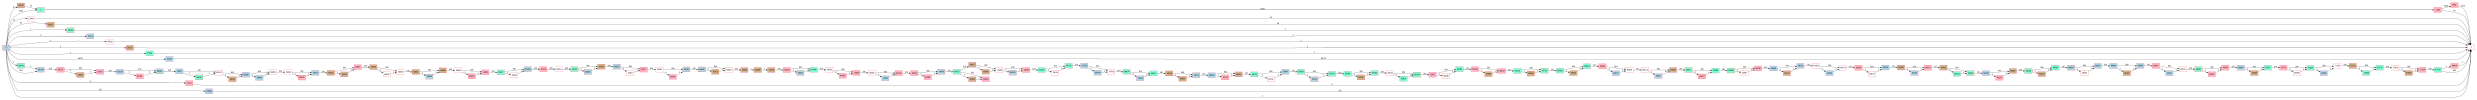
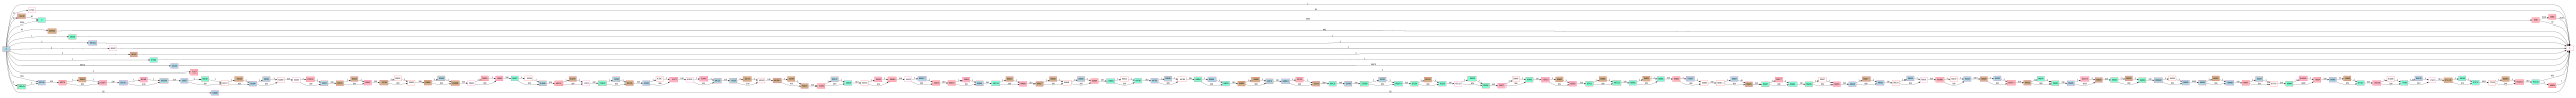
  digraph {
    fontname="Liberation Sans"
    rankdir=LR
    node [color=red fillcolor=lightblue fontname="Liberation Sans" shape=rectangle style=filled]
    edge [fontname="Liberation Sans"]
    2 [color=deeppink fillcolor=aquamarine]
    2648 [fillcolor=lightpink]
    1 [color=deeppink fillcolor=white]
    5982 [fillcolor=lightpink]
    17944 [color=deeppink fillcolor=white]
    23925 [fillcolor=tan]
    29906 [fillcolor=aquamarine]
    33240 [color=deeppink fillcolor=tan]
    39221 [color=deeppink]
    45202 [color=deeppink fillcolor=white]
    51183 [color=deeppink fillcolor=tan]
    57164 [color=deeppink fillcolor=aquamarine]
    63145 [color=deeppink]
    63146 [color=deeppink]
    63176 [fillcolor=lightpink]
    63197 [color=deeppink fillcolor=lightpink]
    82961 [fillcolor=tan]
    63239 [color=deeppink]
    63260
    82981 [color=deeppink fillcolor=lightpink]
    63287 [color=deeppink]
    63317 [fillcolor=white]
    83010 [fillcolor=aquamarine]
    63338 [color=deeppink]
    83030 [fillcolor=tan]
    63389 [fillcolor=white]
    83080
    63446 [color=deeppink fillcolor=white]
    63470
    83103 [fillcolor=lightpink]
    63576 [fillcolor=tan]
    63597 [color=deeppink fillcolor=lightpink]
    83123 [color=deeppink fillcolor=tan]
    63796 [color=deeppink fillcolor=tan]
    63829 [fillcolor=white]
    83155 [fillcolor=white]
    63841 [fillcolor=tan]
    63886 [fillcolor=tan]
    83199
    63962 [color=deeppink fillcolor=white]
    63983 [color=deeppink fillcolor=lightpink]
    83219 [fillcolor=lightpink]
    64027 [color=deeppink fillcolor=aquamarine]
    64048
    83239 [fillcolor=white]
    64076 [fillcolor=lightpink]
    64114 [color=deeppink fillcolor=white]
+   83276 [color=deeppink fillcolor=tan]
    64124 [fillcolor=aquamarine]
    64145 [fillcolor=tan]
    83296
    64155 [color=deeppink]
    64177 [color=deeppink fillcolor=lightpink]
    83317 [fillcolor=white]
    64192 [color=deeppink fillcolor=white]
    n56 [label=68225]
    83349 [color=deeppink fillcolor=lightpink]
    64228
    64252 [fillcolor=white]
    83372 [fillcolor=tan]
    64288 [color=deeppink fillcolor=tan]
    64316 [color=deeppink fillcolor=tan]
    83399 [fillcolor=tan]
    64324 [fillcolor=lightpink]
    64348 [color=deeppink fillcolor=aquamarine]
    83422
    64363 [fillcolor=white]
    64384 [fillcolor=lightpink]
    83442 [color=deeppink fillcolor=lightpink]
    64402 [color=deeppink fillcolor=white]
    64423 [fillcolor=lightpink]
    83462 [color=deeppink]
    64519 [fillcolor=lightpink]
    64543
    83485 [color=deeppink fillcolor=lightpink]
    64570 [color=deeppink fillcolor=aquamarine]
    64606 [color=deeppink fillcolor=lightpink]
    83520 [color=deeppink fillcolor=tan]
    64627 [color=deeppink fillcolor=tan]
    64648 [fillcolor=white]
    83540 [color=deeppink fillcolor=tan]
    64669 [fillcolor=lightpink]
    83560
    64681 [color=deeppink fillcolor=aquamarine]
    64736 [color=deeppink fillcolor=aquamarine]
    83614 [fillcolor=white]
    64756 [color=deeppink]
    64789 [fillcolor=white]
    83646
    64854 [fillcolor=aquamarine]
    64875 [color=deeppink fillcolor=aquamarine]
    83666 [color=deeppink]
    64953 [fillcolor=tan]
    64974
    83686 [fillcolor=tan]
    64986 [color=deeppink]
    65016 [color=deeppink fillcolor=tan]
    83715 [fillcolor=lightpink]
    65025 [color=deeppink fillcolor=aquamarine]
    65046
-   83735 [fillcolor=white]
    65058 [fillcolor=aquamarine]
    65079 [color=deeppink fillcolor=aquamarine]
    83755
    65259 [fillcolor=aquamarine]
    65295 [color=deeppink fillcolor=aquamarine]
    83790 [fillcolor=tan]
    65313 [color=deeppink fillcolor=white]
    65334 [fillcolor=aquamarine]
    83810 [fillcolor=aquamarine]
    n111 [color=deeppink fillcolor=lightpink label=61427]
    65463 [fillcolor=aquamarine]
    83845 [fillcolor=white]
    65532 [color=deeppink fillcolor=lightpink]
    65553 [color=deeppink fillcolor=lightpink]
    83865 [fillcolor=tan]
    65701 [fillcolor=aquamarine]
    65722 [fillcolor=aquamarine]
    83885 [fillcolor=tan]
    65833 [color=deeppink fillcolor=aquamarine]
    65854 [color=deeppink fillcolor=aquamarine]
    83905 [fillcolor=tan]
    65866 [fillcolor=lightpink]
    65899 [fillcolor=white]
    83937 [color=deeppink]
    65914 [fillcolor=white]
    65935 [color=deeppink fillcolor=tan]
    83957 [color=deeppink]
    65947 [fillcolor=aquamarine]
    65968 [color=deeppink fillcolor=aquamarine]
    83977 [fillcolor=lightpink]
    65995 [fillcolor=aquamarine]
    66016 [color=deeppink fillcolor=lightpink]
    83997 [fillcolor=white]
    66060 [color=deeppink]
    66081 [color=deeppink]
    84017 [color=deeppink fillcolor=tan]
    66103 [fillcolor=white]
    66141 [color=deeppink fillcolor=white]
    84054 [color=deeppink]
    66160 [fillcolor=lightpink]
    66216 [color=deeppink]
    84109 [fillcolor=white]
    66349 [color=deeppink fillcolor=tan]
    66370 [fillcolor=lightpink]
    84129 [color=deeppink]
    66419 [color=deeppink fillcolor=tan]
    66445 [fillcolor=aquamarine]
    84154 [color=deeppink fillcolor=aquamarine]
    66485 [color=deeppink]
    66506 [color=deeppink fillcolor=tan]
    84174 [color=deeppink fillcolor=lightpink]
    66526 [fillcolor=aquamarine]
    66583 [fillcolor=aquamarine]
    84230 [color=deeppink fillcolor=tan]
    66589
    66625 [color=deeppink]
    84265 [fillcolor=white]
    66646
    66685 [color=deeppink]
    84303 [fillcolor=tan]
    66697 [fillcolor=lightpink]
    66742 [fillcolor=white]
    84347
    66846 [fillcolor=aquamarine]
    66924 [fillcolor=lightpink]
    84424 [color=deeppink fillcolor=lightpink]
    66982 [color=deeppink]
    67027 [color=deeppink fillcolor=aquamarine]
    84468 [fillcolor=tan]
    67078 [color=deeppink fillcolor=lightpink]
    67099 [color=deeppink fillcolor=aquamarine]
    84488 [fillcolor=white]
    67120 [color=deeppink fillcolor=white]
    84508 [color=deeppink]
    67135 [fillcolor=tan]
    67176 [color=deeppink fillcolor=aquamarine]
    84548 [color=deeppink fillcolor=aquamarine]
    67203 [fillcolor=white]
    67224 [fillcolor=lightpink]
    84568 [fillcolor=tan]
    67233 [color=deeppink fillcolor=aquamarine]
    84608 [fillcolor=lightpink]
    75107 [fillcolor=lightpink]
    81088 [color=deeppink]
    82941 [fillcolor=aquamarine]
    0
    2 -> 2648 [label=2559]
    2648 -> 1 [label=40]
    2648 -> 5982 [label=2519]
    5982 -> 1 [label=2519]
    17944 -> 1 [label=81]
    23925 -> 1 [label=49]
    29906 -> 1 [label=1]
    33240 -> 2 [label=40]
    39221 -> 1 [label=2]
    45202 -> 1 [label=2]
    51183 -> 1 [label=3]
    57164 -> 1 [label=1]
    63145 -> 1 [label=36573]
    63146 -> 63176 [label=310]
    63176 -> 63197 [label=309]
    63176 -> 82961 [label=1]
    63197 -> 63239 [label=310]
    82961 -> 63197 [label=1]
    63239 -> 63260 [label=309]
    63239 -> 82981 [label=1]
    63260 -> 63287 [label=310]
    82981 -> 63260 [label=1]
    63287 -> 63317 [label=309]
    63287 -> 83010 [label=1]
    63317 -> 63338 [label=309]
    63317 -> 83030 [label=1]
    83010 -> 63317 [label=1]
    63338 -> 63389 [label=309]
    63338 -> 83080 [label=1]
    83030 -> 63338 [label=1]
    63389 -> 63446 [label=310]
    83080 -> 63389 [label=1]
    63446 -> 63470 [label=309]
    63446 -> 83103 [label=1]
    63470 -> 63576 [label=310]
    83103 -> 63470 [label=1]
    63576 -> 63597 [label=309]
    63576 -> 83123 [label=1]
    63597 -> 63796 [label=310]
    83123 -> 63597 [label=1]
    63796 -> 63829 [label=309]
    63796 -> 83155 [label=1]
    63829 -> 63841 [label=310]
    83155 -> 63829 [label=1]
    63841 -> 63886 [label=309]
    63841 -> 83199 [label=1]
    63886 -> 63962 [label=310]
    83199 -> 63886 [label=1]
    63962 -> 63983 [label=309]
    63962 -> 83219 [label=1]
    63983 -> 64027 [label=310]
    83219 -> 63983 [label=1]
    64027 -> 64048 [label=309]
    64027 -> 83239 [label=1]
    64048 -> 64076 [label=310]
    83239 -> 64048 [label=1]
    64076 -> 64114 [label=309]
+   64076 -> 83276 [label=1]
    64114 -> 64124 [label=310]
+   83276 -> 64114 [label=1]
    64124 -> 64145 [label=309]
    64124 -> 83296 [label=1]
    64145 -> 64155 [label=310]
    83296 -> 64145 [label=1]
    64155 -> 64177 [label=309]
    64155 -> 83317 [label=1]
    64177 -> 64192 [label=310]
    83317 -> 64177 [label=1]
    64192 -> n56 [label=309]
    64192 -> 83349 [label=1]
    n56 -> 64228 [label=310]
    83349 -> n56 [label=1]
    64228 -> 64252 [label=309]
    64228 -> 83372 [label=1]
    64252 -> 64288 [label=310]
    83372 -> 64252 [label=1]
+   64288 -> 64316 [label=309]
    64288 -> 83399 [label=1]
    64316 -> 64324 [label=310]
    83399 -> 64316 [label=1]
    64324 -> 64348 [label=309]
    64324 -> 83422 [label=1]
    64348 -> 64363 [label=310]
    83422 -> 64348 [label=1]
    64363 -> 64384 [label=309]
    64363 -> 83442 [label=1]
    64384 -> 64402 [label=310]
    83442 -> 64384 [label=1]
    64402 -> 64423 [label=309]
    64402 -> 83462 [label=1]
    64423 -> 64519 [label=310]
    83462 -> 64423 [label=1]
    64519 -> 64543 [label=309]
    64519 -> 83485 [label=1]
    64543 -> 64570 [label=310]
    83485 -> 64543 [label=1]
    64570 -> 64606 [label=309]
    64570 -> 83520 [label=1]
-   64570 -> 64627 [label=310]
+   64606 -> 64627 [label=310]
    83520 -> 64606 [label=1]
    64627 -> 64648 [label=309]
    64627 -> 83540 [label=1]
    64648 -> 64669 [label=309]
    64648 -> 83560 [label=1]
    83540 -> 64648 [label=1]
    64669 -> 64681 [label=310]
    83560 -> 64669 [label=1]
    64681 -> 64736 [label=309]
    64681 -> 83614 [label=1]
    64736 -> 64756 [label=310]
    83614 -> 64736 [label=1]
    64756 -> 64789 [label=309]
    64756 -> 83646 [label=1]
    64789 -> 64854 [label=310]
    83646 -> 64789 [label=1]
    64854 -> 64875 [label=309]
    64854 -> 83666 [label=1]
    64875 -> 64953 [label=310]
    83666 -> 64875 [label=1]
    64953 -> 64974 [label=309]
    64953 -> 83686 [label=1]
    64974 -> 64986 [label=310]
    83686 -> 64974 [label=1]
    64986 -> 65016 [label=309]
    64986 -> 83715 [label=1]
    65016 -> 65025 [label=310]
    83715 -> 65016 [label=1]
    65025 -> 65046 [label=309]
-   65025 -> 83735 [label=1]
    65046 -> 65058 [label=310]
-   83735 -> 65046 [label=1]
    65058 -> 65079 [label=309]
    65058 -> 83755 [label=1]
    65079 -> 65259 [label=310]
    83755 -> 65079 [label=1]
    65259 -> 65295 [label=309]
    65259 -> 83790 [label=1]
    65295 -> 65313 [label=310]
    83790 -> 65295 [label=1]
    65313 -> 65334 [label=309]
    65313 -> 83810 [label=1]
    65334 -> n111 [label=310]
    83810 -> 65334 [label=1]
    n111 -> 65463 [label=309]
    n111 -> 83845 [label=1]
    65463 -> 65532 [label=310]
    83845 -> 65463 [label=1]
    65532 -> 65553 [label=309]
    65532 -> 83865 [label=1]
    65553 -> 65701 [label=310]
    83865 -> 65553 [label=1]
    65701 -> 65722 [label=309]
    65701 -> 83885 [label=1]
    65722 -> 65833 [label=310]
    83885 -> 65722 [label=1]
    65833 -> 65854 [label=309]
    65833 -> 83905 [label=1]
    65854 -> 65866 [label=310]
    83905 -> 65854 [label=1]
    65866 -> 65899 [label=309]
    65866 -> 83937 [label=1]
    65899 -> 65914 [label=310]
    83937 -> 65899 [label=1]
    65914 -> 65935 [label=309]
    65914 -> 83957 [label=1]
    65935 -> 65947 [label=310]
    83957 -> 65935 [label=49]
    65947 -> 65968 [label=309]
    65947 -> 83977 [label=1]
    65968 -> 65995 [label=310]
    83977 -> 65968 [label=1]
    65995 -> 66016 [label=309]
    65995 -> 83997 [label=1]
    66016 -> 66060 [label=310]
    83997 -> 66016 [label=1]
    66060 -> 66081 [label=309]
    66060 -> 84017 [label=1]
    66081 -> 66103 [label=310]
    84017 -> 66081 [label=1]
    66103 -> 66141 [label=309]
    66103 -> 84054 [label=1]
    66141 -> 66160 [label=310]
    84054 -> 66141 [label=1]
    66160 -> 66216 [label=309]
    66160 -> 84109 [label=1]
    66216 -> 66349 [label=310]
    84109 -> 66216 [label=1]
    66349 -> 66370 [label=309]
    66349 -> 84129 [label=1]
    66370 -> 66419 [label=310]
    84129 -> 66370 [label=1]
    66419 -> 66445 [label=309]
    66419 -> 84154 [label=1]
    66445 -> 66485 [label=310]
    84154 -> 66445 [label=1]
    66485 -> 66506 [label=309]
    66485 -> 84174 [label=1]
    66506 -> 66526 [label=310]
    84174 -> 66506 [label=1]
    66526 -> 66583 [label=309]
    66526 -> 84230 [label=1]
    66583 -> 66589 [label=310]
    84230 -> 66583 [label=1]
    66589 -> 66625 [label=309]
    66589 -> 84265 [label=1]
    66625 -> 66646 [label=310]
    84265 -> 66625 [label=1]
    66646 -> 66685 [label=309]
    66646 -> 84303 [label=1]
    66685 -> 66697 [label=310]
    84303 -> 66685 [label=1]
    66697 -> 66742 [label=309]
    66697 -> 84347 [label=1]
    66742 -> 66846 [label=310]
    84347 -> 66742 [label=1]
    66846 -> 66924 [label=309]
    66846 -> 84424 [label=1]
    66924 -> 66982 [label=310]
    84424 -> 66924 [label=1]
    66982 -> 67027 [label=309]
    66982 -> 84468 [label=1]
    67027 -> 67078 [label=310]
    84468 -> 67027 [label=1]
    67078 -> 67099 [label=309]
    67078 -> 84488 [label=1]
    67099 -> 67120 [label=309]
    67099 -> 84508 [label=1]
    84488 -> 67099 [label=1]
    67120 -> 67135 [label=310]
    84508 -> 67120 [label=1]
    67135 -> 67176 [label=309]
    67135 -> 84548 [label=1]
    67176 -> 67203 [label=310]
    84548 -> 67176 [label=1]
    67203 -> 67224 [label=309]
    67203 -> 84568 [label=1]
    67224 -> 67233 [label=310]
    84568 -> 67224 [label=1]
    67233 -> 1 [label=309]
    67233 -> 84608 [label=1]
    84608 -> 1 [label=1]
    75107 -> 1 [label=4]
    81088 -> 1 [label=725]
    82941 -> 63146 [label=1]
    0 -> 2 [label=2519]
    0 -> 1 [label=1]
    0 -> 17944 [label=81]
    0 -> 23925 [label=49]
    0 -> 29906 [label=1]
    0 -> 33240 [label=40]
    0 -> 39221 [label=2]
    0 -> 45202 [label=2]
    0 -> 51183 [label=3]
    0 -> 57164 [label=1]
    0 -> 63145 [label=36573]
    0 -> 63146 [label=309]
    0 -> 75107 [label=4]
    0 -> 81088 [label=725]
    0 -> 82941 [label=1]
  }
